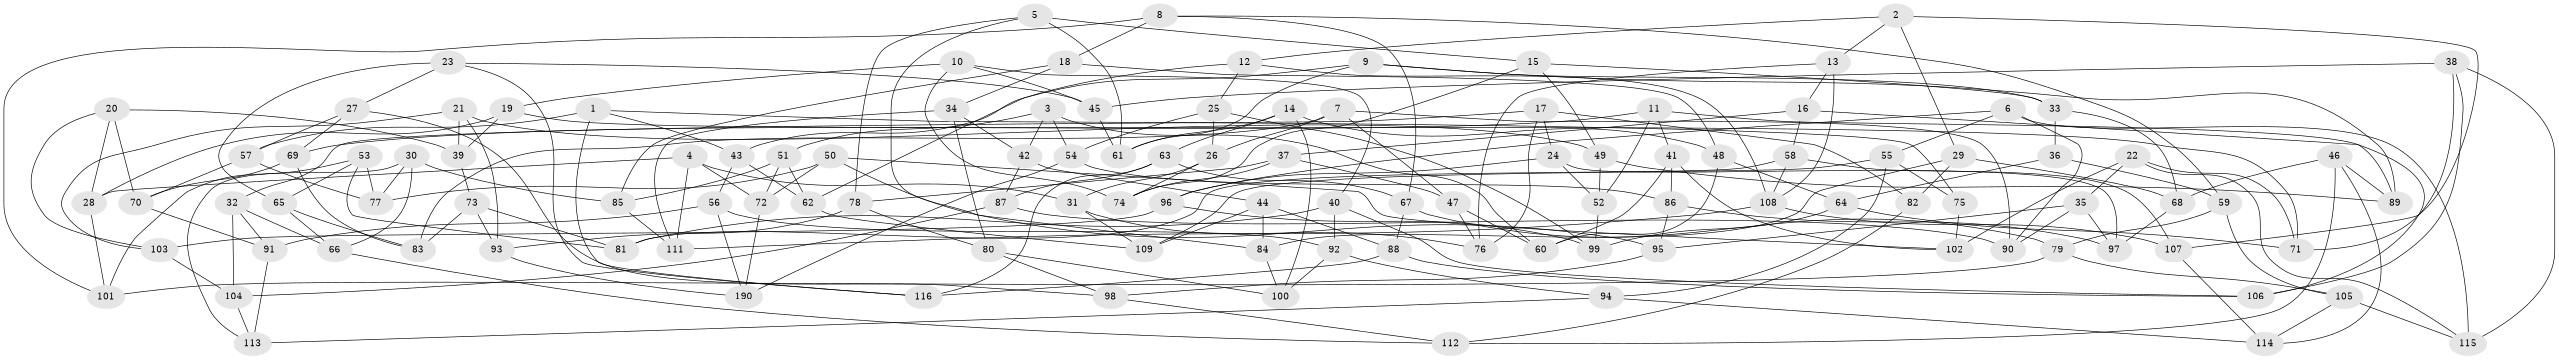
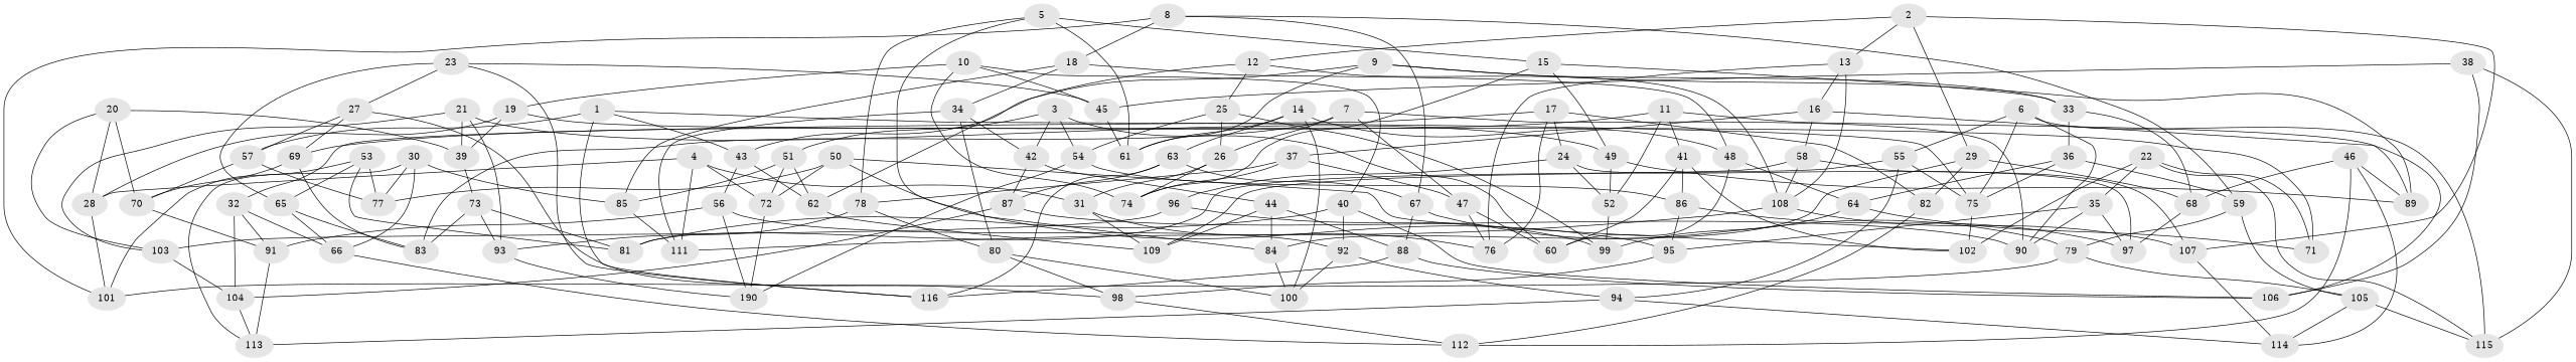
  graph {
    node [color=gray90 style=filled]
    1
    43
    57
    75
    116
    62
    56
    70
    77
    102
    2
    12
    13
    29
    107
    25
    108
    16
    76
    84
    82
    68
    114
    3
    42
    51
    54
    60
    44
    87
    72
    85
    86
    n34 [label=190]
    4
    28
    31
    111
    101
    109
    5
    15
    61
    78
    33
    74
    49
    93
    80
    100
    6
    55
    90
    96
    115
    94
    103
    99
    7
    26
    47
    83
    8
    18
    59
    67
    48
    34
    79
    105
    88
    9
    89
    36
    10
    19
    40
    45
    39
    71
    106
    81
    92
    11
    41
    52
    69
    37
    58
    14
    63
    64
    17
    24
    32
    97
    66
    91
    104
    112
    73
    20
    21
    22
    35
    95
    23
    27
    65
    98
    30
    113
    38
    46
    50
    53
    1 -- 43
    1 -- 57
    1 -- 75
    1 -- 116
    43 -- 62
    43 -- 56
    57 -- 70
    57 -- 77
    75 -- 102
    62 -- 109
    56 -- n34
    56 -- 92
    56 -- 91
    70 -- 91
    2 -- 12
    2 -- 13
    2 -- 29
    2 -- 107
    12 -- 62
    12 -- 25
    12 -- 108
    13 -- 108
    13 -- 16
    13 -- 76
    29 -- 84
    29 -- 82
    29 -- 68
    107 -- 114
    25 -- 54
    25 -- 99
    25 -- 26
    108 -- 107
    108 -- 111
    16 -- 89
    16 -- 37
    16 -- 58
    84 -- 100
    82 -- 112
    68 -- 97
    3 -- 42
    3 -- 51
    3 -- 54
    3 -- 60
    42 -- 44
    42 -- 87
    51 -- 62
    51 -- 72
    51 -- 85
    54 -- 86
    54 -- n34
    44 -- 84
    44 -- 109
    44 -- 88
    87 -- 90
    87 -- 104
    72 -- n34
    85 -- 111
    86 -- 97
    86 -- 95
    4 -- 72
    4 -- 28
    4 -- 31
    4 -- 111
    28 -- 101
    31 -- 76
    31 -- 109
    5 -- 84
    5 -- 15
    5 -- 61
    5 -- 78
    15 -- 33
    15 -- 74
    15 -- 49
    78 -- 93
    78 -- 80
    33 -- 68
    33 -- 36
    49 -- 89
    49 -- 52
    93 -- n34
    80 -- 100
    80 -- 98
    6 -- 55
    6 -- 90
-   6 -- 96
+   6 -- 75
    6 -- 115
    55 -- 75
    55 -- 109
    55 -- 94
    96 -- 103
    96 -- 99
    94 -- 114
    94 -- 113
    103 -- 104
    7 -- 90
    7 -- 26
    7 -- 47
    7 -- 83
    26 -- 31
    26 -- 74
    47 -- 76
    47 -- 60
    8 -- 101
    8 -- 18
    8 -- 59
    8 -- 67
    18 -- 85
    18 -- 48
    18 -- 34
    59 -- 79
    59 -- 105
    67 -- 79
    67 -- 88
    48 -- 60
    48 -- 64
    34 -- 42
    34 -- 111
    34 -- 80
    79 -- 101
    79 -- 105
    105 -- 114
    105 -- 115
    88 -- 116
    88 -- 106
    9 -- 43
    9 -- 61
    9 -- 33
    9 -- 89
+   36 -- 75
    36 -- 59
    36 -- 64
    10 -- 74
    10 -- 19
    10 -- 40
    10 -- 45
    19 -- 28
    19 -- 39
    19 -- 71
    40 -- 106
    40 -- 81
    40 -- 92
    45 -- 61
    39 -- 73
    92 -- 100
    92 -- 94
    11 -- 106
    11 -- 41
    11 -- 52
    11 -- 69
    41 -- 102
    41 -- 60
    41 -- 86
    52 -- 99
    69 -- 70
    69 -- 83
    37 -- 78
    37 -- 74
    37 -- 47
    58 -- 107
    58 -- 108
    58 -- 81
    14 -- 61
    14 -- 100
    14 -- 48
    14 -- 63
    63 -- 116
    63 -- 87
    63 -- 67
    64 -- 99
    64 -- 71
    17 -- 76
    17 -- 82
    17 -- 24
    17 -- 32
    24 -- 96
    24 -- 52
    24 -- 97
    32 -- 66
    32 -- 91
    32 -- 104
    66 -- 112
    91 -- 113
    104 -- 113
    73 -- 93
    73 -- 83
    73 -- 81
    20 -- 70
    20 -- 28
    20 -- 103
    20 -- 39
    21 -- 49
    21 -- 93
    21 -- 103
    21 -- 39
    22 -- 102
    22 -- 115
    22 -- 71
    22 -- 35
    35 -- 90
    35 -- 97
    35 -- 95
    95 -- 98
    23 -- 116
    23 -- 45
    23 -- 27
    23 -- 65
    27 -- 57
    27 -- 69
    27 -- 98
    65 -- 83
    65 -- 66
    98 -- 112
    30 -- 77
    30 -- 85
    30 -- 66
    30 -- 113
    38 -- 115
    38 -- 45
-   38 -- 71
    38 -- 106
    46 -- 68
    46 -- 114
    46 -- 89
    46 -- 112
    50 -- 77
    50 -- 102
    50 -- 72
    50 -- 95
    53 -- 77
    53 -- 101
    53 -- 81
    53 -- 65
  }
